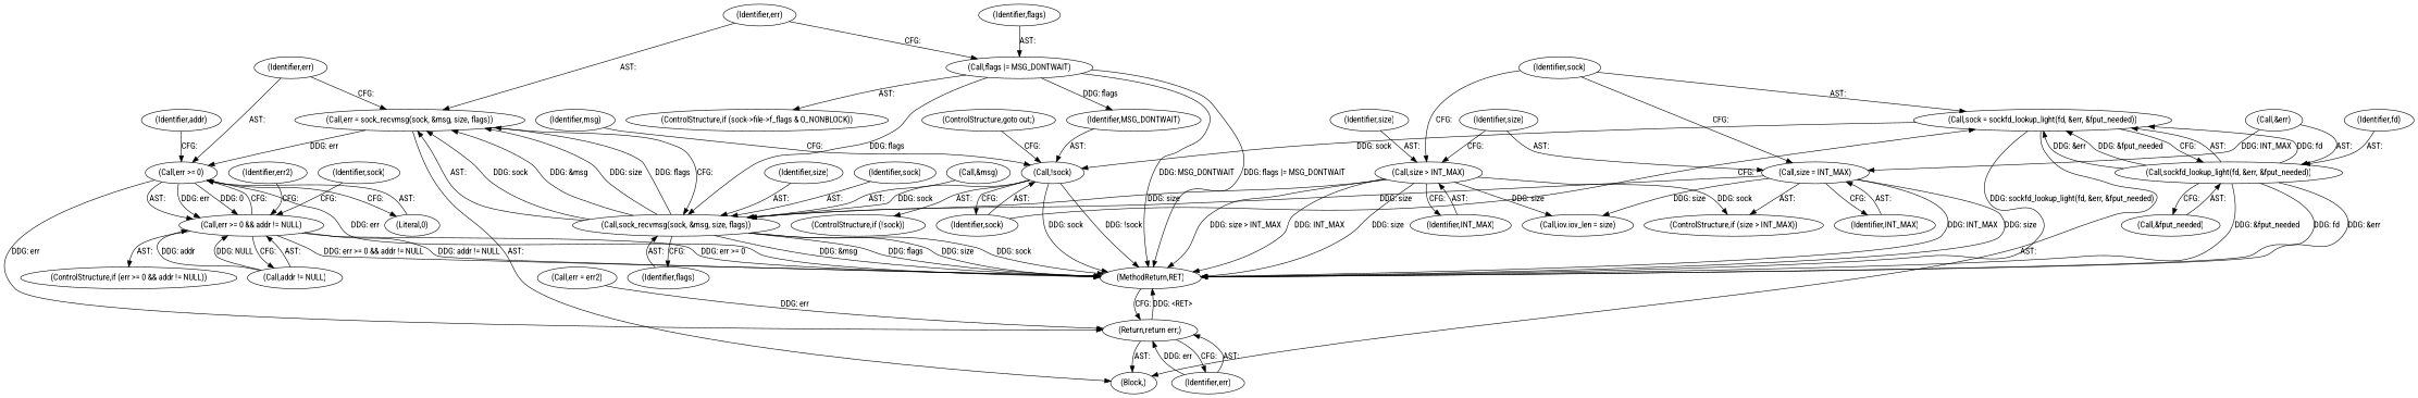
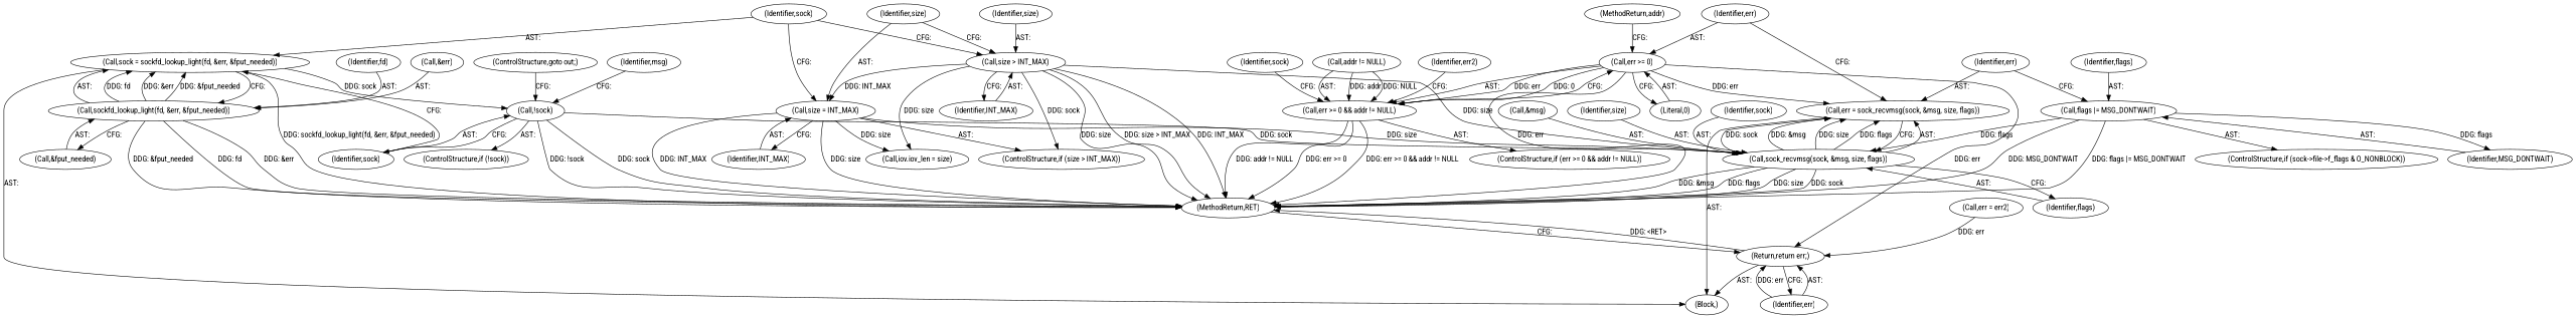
  digraph {
    fontname="Roboto Condensed"
    node [fontname="Roboto Condensed"]
    edge [fontname="Roboto Condensed"]
    n1 [label="(Call,err = sock_recvmsg(sock, &msg, size, flags))"]
    n2 [label="(Call,sock_recvmsg(sock, &msg, size, flags))"]
    n3 [label="(Call,err >= 0)"]
    n4 [label="(Block,)"]
    n5 [label="(MethodReturn,RET)"]
    n6 [label="(Identifier,flags)"]
    n7 [label="(Call,err >= 0 && addr != NULL)"]
    n8 [label="(Return,return err;)"]
    n9 [label="(Literal,0)"]
    n10 [label="(Call,!sock)"]
    n11 [label="(Identifier,sock)"]
    n12 [label="(ControlStructure,if (!sock))"]
    n13 [label="(Call,sock = sockfd_lookup_light(fd, &err, &fput_needed))"]
    n14 [label="(Call,sockfd_lookup_light(fd, &err, &fput_needed))"]
    n15 [label="(Call,&fput_needed)"]
    n16 [label="(Call,size > INT_MAX)"]
    n17 [label="(Call,size = INT_MAX)"]
    n18 [label="(ControlStructure,if (size > INT_MAX))"]
    n19 [label="(Call,iov.iov_len = size)"]
    n20 [label="(Identifier,INT_MAX)"]
    n21 [label="(Identifier,INT_MAX)"]
    n22 [label="(Call,flags |= MSG_DONTWAIT)"]
    n23 [label="(ControlStructure,if (sock->file->f_flags & O_NONBLOCK))"]
    n24 [label="(Identifier,MSG_DONTWAIT)"]
    n25 [label="(Call,addr != NULL)"]
    n26 [label="(ControlStructure,if (err >= 0 && addr != NULL))"]
    n27 [label="(Identifier,err)"]
    n28 [label="(Identifier,flags)"]
    n29 [label="(Identifier,err)"]
    n30 [label="(Identifier,err)"]
    n31 [label="(ControlStructure,goto out;)"]
    n32 [label="(Call,err = err2)"]
    n33 [label="(Identifier,size)"]
-   n34 [label="(Identifier,addr)"]
+   n34 [label="(MethodReturn,addr)"]
    n35 [label="(Identifier,size)"]
    n36 [label="(Identifier,err2)"]
    n37 [label="(Identifier,sock)"]
    n38 [label="(Identifier,sock)"]
    n39 [label="(Identifier,sock)"]
    n40 [label="(Identifier,msg)"]
    n41 [label="(Identifier,fd)"]
    n42 [label="(Identifier,size)"]
    n43 [label="(Call,&msg)"]
    n44 [label="(Call,&err)"]
    n1 -> n2 [label="CFG: "]
-   n1 -> n3 [label="DDG: err"]
+   n3 -> n1 [label="DDG: err"]
    n1 -> n4 [label="AST: "]
    n2 -> n1 [label="AST: "]
    n2 -> n1 [label="DDG: sock"]
    n2 -> n1 [label="DDG: &msg"]
    n2 -> n1 [label="DDG: size"]
    n2 -> n1 [label="DDG: flags"]
    n2 -> n5 [label="DDG: &msg"]
    n2 -> n5 [label="DDG: flags"]
    n2 -> n5 [label="DDG: size"]
    n2 -> n5 [label="DDG: sock"]
    n2 -> n6 [label="CFG: "]
    n3 -> n5 [label="DDG: err"]
    n3 -> n7 [label="AST: "]
    n3 -> n7 [label="DDG: err"]
    n3 -> n7 [label="DDG: 0"]
    n3 -> n8 [label="DDG: err"]
    n3 -> n9 [label="CFG: "]
    n5 -> n8 [label="CFG: "]
    n6 -> n2 [label="AST: "]
    n7 -> n3 [label="CFG: "]
    n7 -> n5 [label="DDG: err >= 0 && addr != NULL"]
    n7 -> n5 [label="DDG: addr != NULL"]
    n7 -> n5 [label="DDG: err >= 0"]
-   n7 -> n25 [label="CFG: "]
    n7 -> n26 [label="AST: "]
    n8 -> n4 [label="AST: "]
    n8 -> n5 [label="DDG: <RET>"]
    n8 -> n27 [label="CFG: "]
    n9 -> n3 [label="AST: "]
    n10 -> n2 [label="DDG: sock"]
    n10 -> n5 [label="DDG: sock"]
    n10 -> n5 [label="DDG: !sock"]
    n10 -> n11 [label="CFG: "]
    n10 -> n12 [label="AST: "]
    n11 -> n10 [label="AST: "]
    n11 -> n13 [label="CFG: "]
    n13 -> n4 [label="AST: "]
    n13 -> n5 [label="DDG: sockfd_lookup_light(fd, &err, &fput_needed)"]
    n13 -> n10 [label="DDG: sock"]
    n13 -> n14 [label="CFG: "]
    n14 -> n5 [label="DDG: fd"]
    n14 -> n5 [label="DDG: &err"]
    n14 -> n5 [label="DDG: &fput_needed"]
    n14 -> n13 [label="AST: "]
    n14 -> n13 [label="DDG: fd"]
    n14 -> n13 [label="DDG: &err"]
    n14 -> n13 [label="DDG: &fput_needed"]
    n14 -> n15 [label="CFG: "]
    n15 -> n14 [label="AST: "]
    n16 -> n2 [label="DDG: size"]
    n16 -> n5 [label="DDG: size"]
    n16 -> n5 [label="DDG: size > INT_MAX"]
    n16 -> n5 [label="DDG: INT_MAX"]
-   n44 -> n17 [label="DDG: INT_MAX"]
+   n16 -> n17 [label="DDG: INT_MAX"]
    n16 -> n18 [label="DDG: sock"]
    n16 -> n19 [label="DDG: size"]
    n16 -> n20 [label="CFG: "]
    n17 -> n2 [label="DDG: size"]
    n17 -> n5 [label="DDG: INT_MAX"]
    n17 -> n5 [label="DDG: size"]
    n17 -> n18 [label="AST: "]
    n17 -> n19 [label="DDG: size"]
    n17 -> n21 [label="CFG: "]
    n20 -> n16 [label="AST: "]
    n21 -> n17 [label="AST: "]
    n22 -> n2 [label="DDG: flags"]
    n22 -> n5 [label="DDG: MSG_DONTWAIT"]
    n22 -> n5 [label="DDG: flags |= MSG_DONTWAIT"]
    n22 -> n23 [label="AST: "]
    n22 -> n24 [label="DDG: flags"]
-   n24 -> n10 [label="AST: "]
+   n24 -> n22 [label="AST: "]
    n25 -> n7 [label="AST: "]
    n25 -> n7 [label="DDG: addr"]
    n25 -> n7 [label="DDG: NULL"]
    n27 -> n8 [label="AST: "]
    n27 -> n8 [label="DDG: err"]
    n28 -> n22 [label="AST: "]
    n29 -> n1 [label="AST: "]
    n29 -> n22 [label="CFG: "]
    n30 -> n1 [label="CFG: "]
    n30 -> n3 [label="AST: "]
    n31 -> n10 [label="CFG: "]
    n32 -> n8 [label="DDG: err"]
    n33 -> n2 [label="AST: "]
    n34 -> n3 [label="CFG: "]
    n35 -> n16 [label="AST: "]
    n36 -> n7 [label="CFG: "]
    n37 -> n13 [label="AST: "]
    n37 -> n16 [label="CFG: "]
    n37 -> n17 [label="CFG: "]
    n38 -> n7 [label="CFG: "]
    n39 -> n2 [label="AST: "]
    n40 -> n10 [label="CFG: "]
    n41 -> n14 [label="AST: "]
    n42 -> n16 [label="CFG: "]
    n42 -> n17 [label="AST: "]
    n43 -> n2 [label="AST: "]
    n44 -> n14 [label="AST: "]
  }
